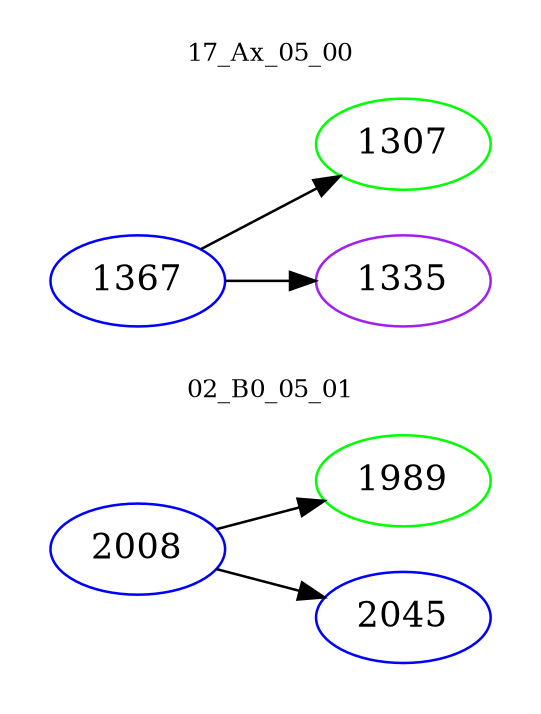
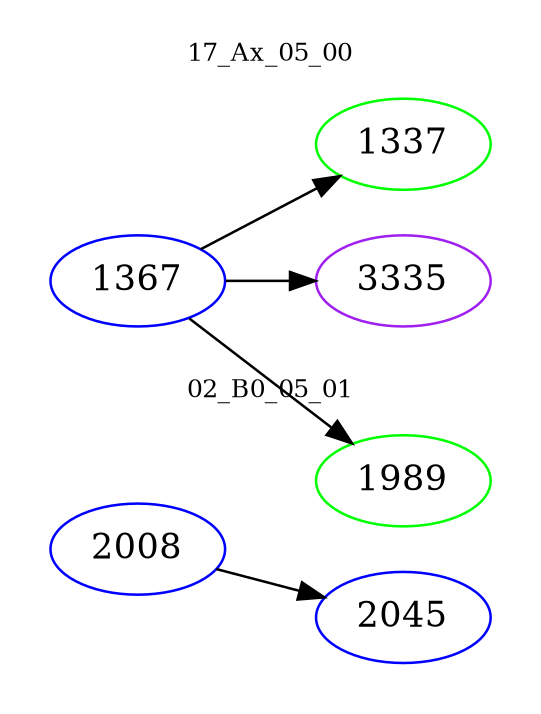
  digraph {
    rankdir=LR
    node [color=blue]
    edge [color=black]
    n1 [label=1367]
-   n2 [color=purple label=1335]
-   n3 [color=green label=1307]
+   n2 [color=purple label=3335]
+   n3 [color=green label=1337]
    n4 [label=2008]
    n5 [color=green label=1989]
    n6 [label=2045]
    subgraph cluster_1 {
      color=white
      fontsize=10
      label="17_Ax_05_00"
      n1
      n2
      n3
    }
    subgraph cluster_2 {
      color=white
      fontsize=10
      label="02_B0_05_01"
      n4
      n5
      n6
    }
    n1 -> n2
    n1 -> n3
-   n4 -> n5
+   n1 -> n5
    n4 -> n6
  }
